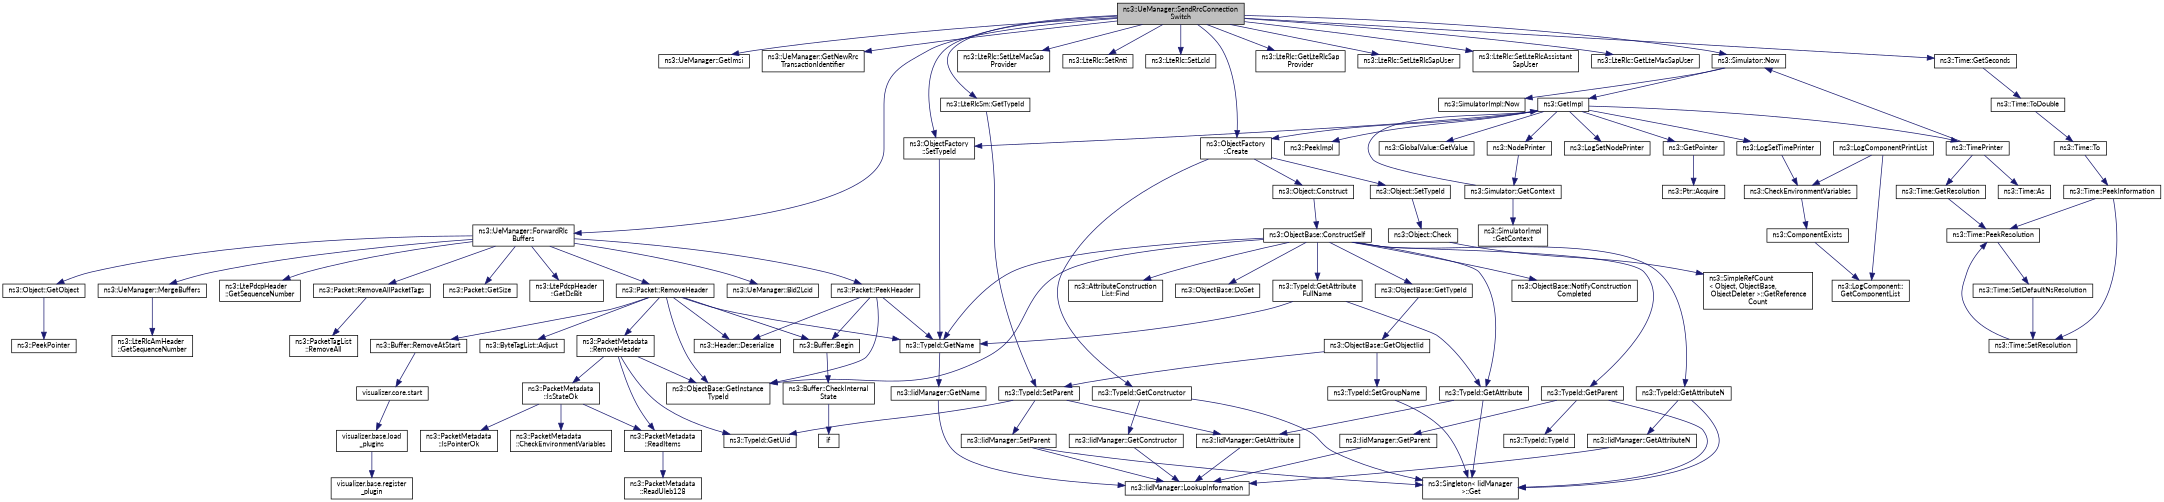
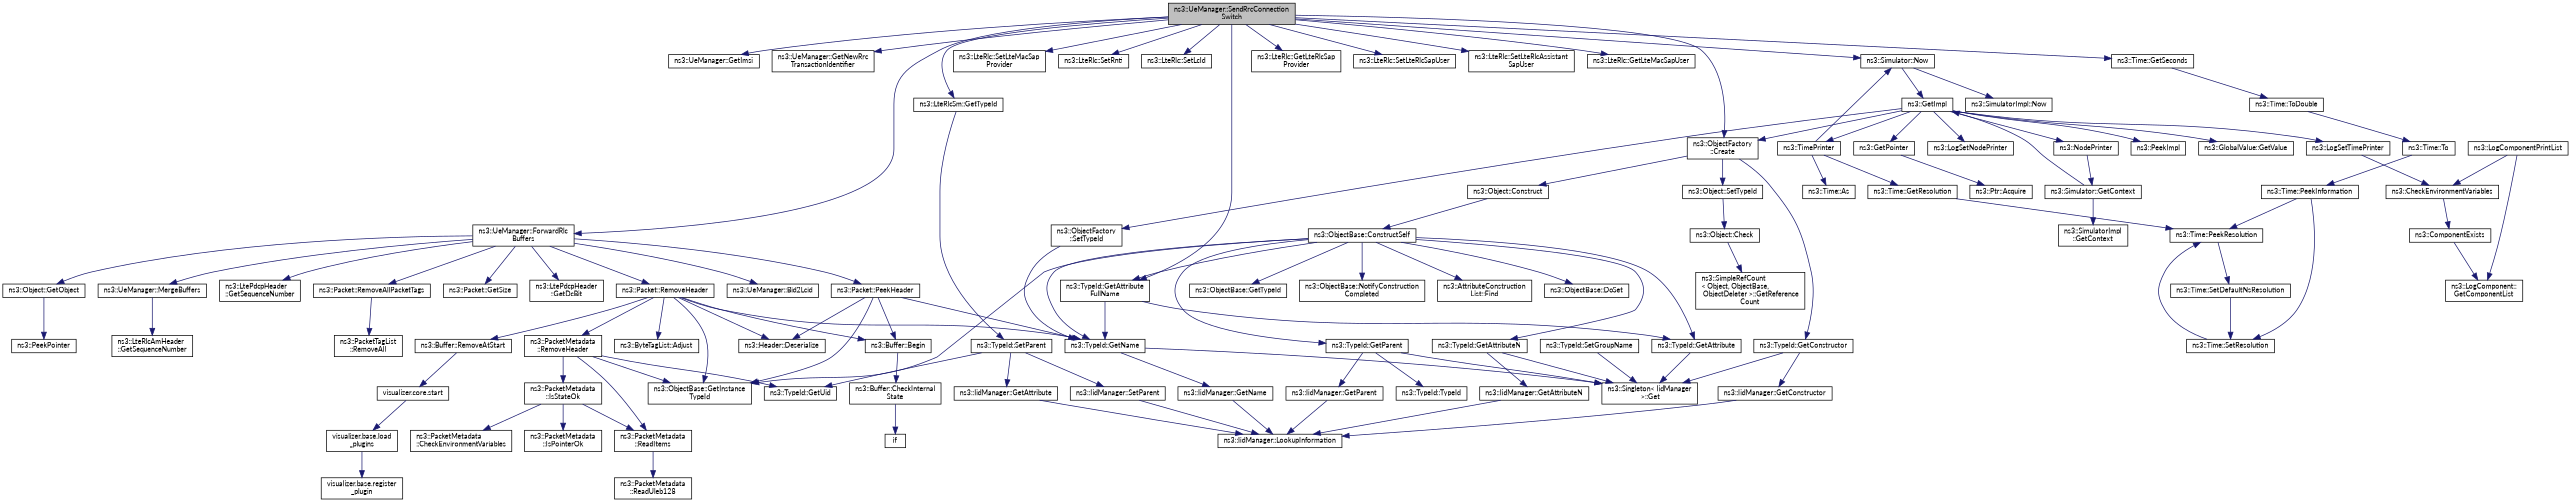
  digraph {
    fontname=Lato
    rankdir=TB
    node [color=black fillcolor=white fontname=Lato fontsize=10 shape=record style=filled]
    edge [color=midnightblue fontname=Lato fontsize=10 labelfontname=Helvetica labelfontsize=10 style=solid]
    n1 [fillcolor=grey75 fontcolor=black height=0.2 label="ns3::UeManager::SendRrcConnection\lSwitch" width=0.4]
    n2 [height=0.2 label="ns3::UeManager::GetImsi" width=0.4]
    n3 [height=0.2 label="ns3::UeManager::GetNewRrc\lTransactionIdentifier" width=0.4]
    n4 [height=0.2 label="ns3::UeManager::ForwardRlc\lBuffers" width=0.4]
    n5 [height=0.2 label="ns3::ObjectFactory\l::SetTypeId" width=0.4]
    n6 [height=0.2 label="ns3::ObjectFactory\l::Create" width=0.4]
    n7 [height=0.2 label="ns3::LteRlc::SetLteMacSap\lProvider" width=0.4]
    n8 [height=0.2 label="ns3::LteRlc::SetRnti" width=0.4]
    n9 [height=0.2 label="ns3::LteRlc::SetLcId" width=0.4]
    n10 [height=0.2 label="ns3::LteRlcSm::GetTypeId" width=0.4]
    n11 [height=0.2 label="ns3::LteRlc::GetLteRlcSap\lProvider" width=0.4]
    n12 [height=0.2 label="ns3::LteRlc::SetLteRlcSapUser" width=0.4]
    n13 [height=0.2 label="ns3::LteRlc::SetLteRlcAssistant\lSapUser" width=0.4]
    n14 [height=0.2 label="ns3::LteRlc::GetLteMacSapUser" width=0.4]
    n15 [height=0.2 label="ns3::Simulator::Now" width=0.4]
    n16 [height=0.2 label="ns3::Time::GetSeconds" width=0.4]
    n17 [height=0.2 label="ns3::Object::GetObject" width=0.4]
    n18 [height=0.2 label="ns3::UeManager::MergeBuffers" width=0.4]
    n19 [height=0.2 label="ns3::LtePdcpHeader\l::GetSequenceNumber" width=0.4]
    n20 [height=0.2 label="ns3::Packet::PeekHeader" width=0.4]
    n21 [height=0.2 label="ns3::Packet::GetSize" width=0.4]
    n22 [height=0.2 label="ns3::LtePdcpHeader\l::GetDcBit" width=0.4]
    n23 [height=0.2 label="ns3::Packet::RemoveAllPacketTags" width=0.4]
    n24 [height=0.2 label="ns3::Packet::RemoveHeader" width=0.4]
    n25 [height=0.2 label="ns3::UeManager::Bid2Lcid" width=0.4]
    n26 [height=0.2 label="ns3::TypeId::GetName" width=0.4]
    n27 [height=0.2 label="ns3::TypeId::GetConstructor" width=0.4]
    n28 [height=0.2 label="ns3::Object::SetTypeId" width=0.4]
    n29 [height=0.2 label="ns3::Object::Construct" width=0.4]
    n30 [height=0.2 label="ns3::TypeId::SetParent" width=0.4]
    n31 [height=0.2 label="ns3::GetImpl" width=0.4]
    n32 [height=0.2 label="ns3::SimulatorImpl::Now" width=0.4]
    n33 [height=0.2 label="ns3::Time::ToDouble" width=0.4]
    n34 [height=0.2 label="ns3::PeekPointer" width=0.4]
    n35 [height=0.2 label="ns3::LteRlcAmHeader\l::GetSequenceNumber" width=0.4]
    n36 [height=0.2 label="ns3::Header::Deserialize" width=0.4]
    n37 [height=0.2 label="ns3::Buffer::Begin" width=0.4]
    n38 [height=0.2 label="ns3::ObjectBase::GetInstance\lTypeId" width=0.4]
    n39 [height=0.2 label="ns3::PacketTagList\l::RemoveAll" width=0.4]
    n40 [height=0.2 label="ns3::Buffer::RemoveAtStart" width=0.4]
    n41 [height=0.2 label="ns3::ByteTagList::Adjust" width=0.4]
    n42 [height=0.2 label="ns3::PacketMetadata\l::RemoveHeader" width=0.4]
    n43 [height=0.2 label="ns3::Buffer::CheckInternal\lState" width=0.4]
    n44 [height=0.2 label="ns3::Singleton\< IidManager\l \>::Get" width=0.4]
    n45 [height=0.2 label="ns3::IidManager::GetName" width=0.4]
    n46 [height=0.2 label=if width=0.4]
    n47 [height=0.2 label="ns3::IidManager::LookupInformation" width=0.4]
    n48 [height=0.2 label="visualizer.core.start" width=0.4]
    n49 [height=0.2 label="ns3::TypeId::GetUid" width=0.4]
    n50 [height=0.2 label="ns3::PacketMetadata\l::IsStateOk" width=0.4]
    n51 [height=0.2 label="ns3::PacketMetadata\l::ReadItems" width=0.4]
    n52 [height=0.2 label="visualizer.base.load\l_plugins" width=0.4]
    n53 [height=0.2 label="visualizer.base.register\l_plugin" width=0.4]
    n54 [height=0.2 label="ns3::PacketMetadata\l::IsPointerOk" width=0.4]
    n55 [height=0.2 label="ns3::PacketMetadata\l::CheckEnvironmentVariables" width=0.4]
    n56 [height=0.2 label="ns3::PacketMetadata\l::ReadUleb128" width=0.4]
    n57 [height=0.2 label="ns3::IidManager::GetConstructor" width=0.4]
    n58 [height=0.2 label="ns3::Object::Check" width=0.4]
    n59 [height=0.2 label="ns3::ObjectBase::ConstructSelf" width=0.4]
    n60 [height=0.2 label="ns3::SimpleRefCount\l\< Object, ObjectBase,\l ObjectDeleter \>::GetReference\lCount" width=0.4]
    n61 [height=0.2 label="ns3::TypeId::GetAttributeN" width=0.4]
    n62 [height=0.2 label="ns3::TypeId::GetAttribute" width=0.4]
    n63 [height=0.2 label="ns3::AttributeConstruction\lList::Find" width=0.4]
    n64 [height=0.2 label="ns3::ObjectBase::DoSet" width=0.4]
    n65 [height=0.2 label="ns3::TypeId::GetAttribute\lFullName" width=0.4]
    n66 [height=0.2 label="ns3::TypeId::GetParent" width=0.4]
    n67 [height=0.2 label="ns3::ObjectBase::GetTypeId" width=0.4]
    n68 [height=0.2 label="ns3::ObjectBase::NotifyConstruction\lCompleted" width=0.4]
    n69 [height=0.2 label="ns3::IidManager::GetAttributeN" width=0.4]
    n70 [height=0.2 label="ns3::IidManager::GetAttribute" width=0.4]
    n71 [height=0.2 label="ns3::IidManager::GetParent" width=0.4]
    n72 [height=0.2 label="ns3::TypeId::TypeId" width=0.4]
-   n73 [height=0.2 label="ns3::ObjectBase::GetObjectIid" width=0.4]
    n74 [height=0.2 label="ns3::TypeId::SetGroupName" width=0.4]
    n75 [height=0.2 label="ns3::IidManager::SetParent" width=0.4]
    n76 [height=0.2 label="ns3::PeekImpl" width=0.4]
    n77 [height=0.2 label="ns3::GlobalValue::GetValue" width=0.4]
    n78 [height=0.2 label="ns3::GetPointer" width=0.4]
    n79 [height=0.2 label="ns3::LogSetTimePrinter" width=0.4]
    n80 [height=0.2 label="ns3::TimePrinter" width=0.4]
    n81 [height=0.2 label="ns3::LogSetNodePrinter" width=0.4]
    n82 [height=0.2 label="ns3::NodePrinter" width=0.4]
    n83 [height=0.2 label="ns3::Ptr::Acquire" width=0.4]
    n84 [height=0.2 label="ns3::CheckEnvironmentVariables" width=0.4]
    n85 [height=0.2 label="ns3::Time::GetResolution" width=0.4]
    n86 [height=0.2 label="ns3::Time::As" width=0.4]
    n87 [height=0.2 label="ns3::Simulator::GetContext" width=0.4]
    n88 [height=0.2 label="ns3::ComponentExists" width=0.4]
    n89 [height=0.2 label="ns3::LogComponent::\lGetComponentList" width=0.4]
    n90 [height=0.2 label="ns3::LogComponentPrintList" width=0.4]
    n91 [height=0.2 label="ns3::Time::PeekResolution" width=0.4]
    n92 [height=0.2 label="ns3::Time::SetDefaultNsResolution" width=0.4]
    n93 [height=0.2 label="ns3::Time::SetResolution" width=0.4]
    n94 [height=0.2 label="ns3::SimulatorImpl\l::GetContext" width=0.4]
    n95 [height=0.2 label="ns3::Time::To" width=0.4]
    n96 [height=0.2 label="ns3::Time::PeekInformation" width=0.4]
    n1 -> n2
    n1 -> n3
    n1 -> n4
-   n1 -> n5
+   n1 -> n65
    n1 -> n6
    n1 -> n7
    n1 -> n8
    n1 -> n9
    n1 -> n10
    n1 -> n11
    n1 -> n12
    n1 -> n13
    n1 -> n14
    n1 -> n15
    n1 -> n16
    n4 -> n17
    n4 -> n18
    n4 -> n19
    n4 -> n20
    n4 -> n21
    n4 -> n22
    n4 -> n23
    n4 -> n24
    n4 -> n25
    n5 -> n26
    n6 -> n27
    n6 -> n28
    n6 -> n29
    n10 -> n30
    n15 -> n31
    n15 -> n32
    n16 -> n33
    n17 -> n34
    n18 -> n35
    n20 -> n26
    n20 -> n36
    n20 -> n37
    n20 -> n38
    n23 -> n39
    n24 -> n26
    n24 -> n36
    n24 -> n37
    n24 -> n38
    n24 -> n40
    n24 -> n41
    n24 -> n42
-   n75 -> n44
+   n26 -> n44
    n26 -> n45
    n27 -> n44
    n27 -> n57
    n28 -> n58
    n29 -> n59
    n30 -> n49
    n30 -> n70
    n30 -> n75
    n31 -> n5
    n31 -> n6
    n31 -> n76
    n31 -> n77
    n31 -> n78
    n31 -> n79
    n31 -> n80
    n31 -> n81
    n31 -> n82
    n33 -> n95
    n37 -> n43
    n40 -> n48
    n42 -> n38
    n42 -> n49
    n42 -> n50
    n42 -> n51
    n43 -> n46
    n45 -> n47
    n48 -> n52
    n50 -> n51
    n50 -> n54
    n50 -> n55
    n51 -> n56
    n52 -> n53
    n57 -> n47
    n58 -> n60
    n59 -> n26
    n59 -> n38
    n59 -> n61
    n59 -> n62
    n59 -> n63
    n59 -> n64
    n59 -> n65
    n59 -> n66
    n59 -> n67
    n59 -> n68
    n61 -> n44
    n61 -> n69
    n62 -> n44
-   n62 -> n70
    n65 -> n26
    n65 -> n62
    n66 -> n44
    n66 -> n71
    n66 -> n72
-   n67 -> n73
    n69 -> n47
    n70 -> n47
    n71 -> n47
-   n73 -> n30
-   n73 -> n74
    n74 -> n44
    n75 -> n47
    n78 -> n83
    n79 -> n84
    n80 -> n15
    n80 -> n85
    n80 -> n86
    n82 -> n87
    n84 -> n88
    n85 -> n91
    n87 -> n31
    n87 -> n94
    n88 -> n89
    n90 -> n84
    n90 -> n89
    n91 -> n92
    n92 -> n93
    n93 -> n91
    n95 -> n96
    n96 -> n91
    n96 -> n93
  }
